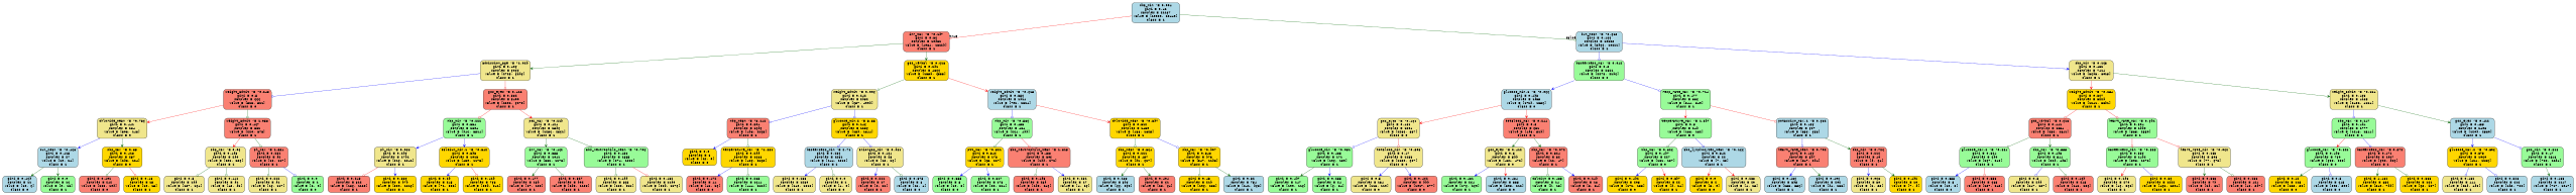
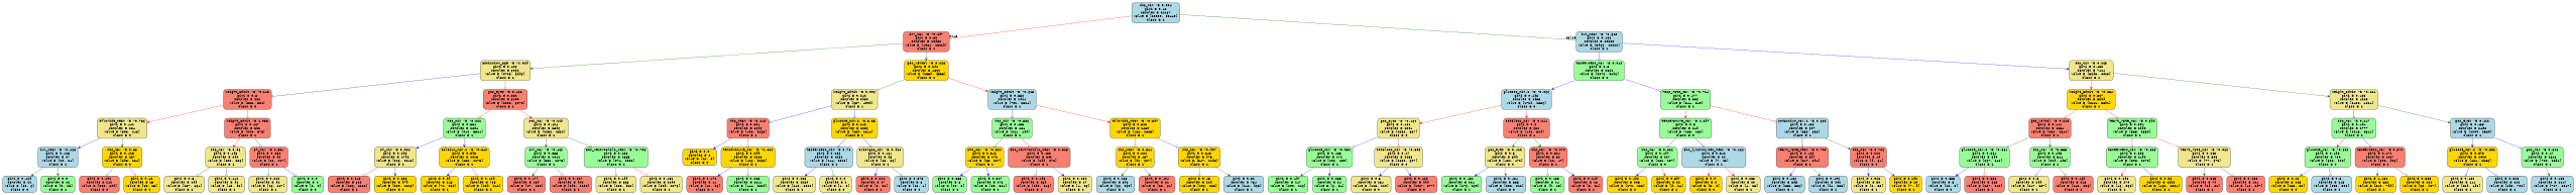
  digraph {
    fontname="DejaVu Sans Mono"
    node [color=black fillcolor=salmon fontname="DejaVu Sans Mono" shape=box style="filled, rounded"]
    edge [arrowhead=vee color=darkgreen fontname="DejaVu Sans Mono"]
    n1 [fillcolor=lightblue label="dbp_min <= 0.004\ngini = 0.42\nsamples = 21167\nvalue = [10050, 23440]\nclass = 1"]
    n2 [label="inr_max <= -0.197\ngini = 0.36\nsamples = 10932\nvalue = [4084, 13229]\nclass = 1"]
    n3 [fillcolor=lightblue label="bun_mean <= -0.615\ngini = 0.466\nsamples = 10235\nvalue = [5966, 10211]\nclass = 1"]
    n4 [fillcolor=khaki label="admission_age <= -1.029\ngini = 0.406\nsamples = 6066\nvalue = [2725, 6896]\nclass = 1"]
    n5 [fillcolor=gold label="gcs_verbal <= 0.618\ngini = 0.291\nsamples = 4866\nvalue = [1359, 6333]\nclass = 1"]
    n6 [fillcolor=palegreen label="baseexcess_max <= 0.042\ngini = 0.5\nsamples = 2821\nvalue = [2273, 2196]\nclass = 0"]
    n7 [fillcolor=khaki label="sbp_min <= 0.163\ngini = 0.432\nsamples = 7414\nvalue = [3693, 8015]\nclass = 1"]
    n8 [label="weight_admit <= -0.245\ngini = 0.5\nsamples = 666\nvalue = [523, 521]\nclass = 0"]
    n9 [label="gcs_eyes <= 0.412\ngini = 0.382\nsamples = 5400\nvalue = [2202, 6375]\nclass = 1"]
    n10 [fillcolor=khaki label="weight_admit <= 0.006\ngini = 0.242\nsamples = 2952\nvalue = [657, 4009]\nclass = 1"]
    n11 [fillcolor=lightblue label="weight_admit <= -0.615\ngini = 0.356\nsamples = 1914\nvalue = [702, 2324]\nclass = 1"]
    n12 [fillcolor=khaki label="chloride_mean <= -0.736\ngini = 0.441\nsamples = 284\nvalue = [303, 148]\nclass = 0"]
    n13 [label="weight_admit <= 1.058\ngini = 0.467\nsamples = 382\nvalue = [220, 373]\nclass = 1"]
    n14 [fillcolor=palegreen label="mbp_min <= -0.222\ngini = 0.334\nsamples = 2804\nvalue = [946, 3514]\nclass = 1"]
    n15 [fillcolor=khaki label="po2_max <= -0.219\ngini = 0.424\nsamples = 2596\nvalue = [1256, 2861]\nclass = 1"]
    n16 [fillcolor=lightblue label="bun_mean <= -0.468\ngini = 0.415\nsamples = 27\nvalue = [10, 24]\nclass = 1"]
    n17 [fillcolor=gold label="sbp_max <= 0.85\ngini = 0.418\nsamples = 257\nvalue = [293, 124]\nclass = 0"]
    n18 [fillcolor=khaki label="sbp_max <= 0.06\ngini = 0.493\nsamples = 290\nvalue = [202, 256]\nclass = 1"]
    n19 [label="ph_max <= 1.554\ngini = 0.231\nsamples = 92\nvalue = [18, 117]\nclass = 1"]
    n20 [fillcolor=lightblue label="gini = 0.469\nsamples = 11\nvalue = [10, 6]\nclass = 0"]
    n21 [fillcolor=palegreen label="gini = 0.0\nsamples = 16\nvalue = [0, 18]\nclass = 1"]
    n22 [label="gini = 0.401\nsamples = 242\nvalue = [283, 109]\nclass = 0"]
    n23 [fillcolor=gold label="gini = 0.48\nsamples = 15\nvalue = [10, 15]\nclass = 1"]
    n24 [fillcolor=khaki label="gini = 0.5\nsamples = 199\nvalue = [157, 164]\nclass = 1"]
    n25 [fillcolor=khaki label="gini = 0.441\nsamples = 91\nvalue = [45, 92]\nclass = 1"]
    n26 [fillcolor=khaki label="gini = 0.212\nsamples = 91\nvalue = [16, 117]\nclass = 1"]
    n27 [fillcolor=palegreen label="gini = 0.0\nsamples = 1\nvalue = [2, 0]\nclass = 0"]
    n28 [fillcolor=khaki label="ph_min <= 0.058\ngini = 0.296\nsamples = 1791\nvalue = [516, 2341]\nclass = 1"]
    n29 [fillcolor=gold label="calcium_min.1 <= -0.342\ngini = 0.393\nsamples = 1013\nvalue = [430, 1173]\nclass = 1"]
    n30 [fillcolor=palegreen label="inr_max <= -0.462\ngini = 0.355\nsamples = 1041\nvalue = [382, 1273]\nclass = 1"]
    n31 [fillcolor=palegreen label="abs_neutrophils_mean <= -0.706\ngini = 0.458\nsamples = 1555\nvalue = [874, 1588]\nclass = 1"]
    n32 [label="gini = 0.243\nsamples = 812\nvalue = [186, 1125]\nclass = 1"]
    n33 [fillcolor=gold label="gini = 0.336\nsamples = 979\nvalue = [330, 1216]\nclass = 1"]
    n34 [fillcolor=gold label="gini = 0.29\nsamples = 245\nvalue = [71, 332]\nclass = 1"]
    n35 [fillcolor=gold label="gini = 0.419\nsamples = 768\nvalue = [359, 841]\nclass = 1"]
    n36 [label="gini = 0.477\nsamples = 139\nvalue = [87, 135]\nclass = 1"]
    n37 [label="gini = 0.327\nsamples = 902\nvalue = [295, 1138]\nclass = 1"]
    n38 [fillcolor=khaki label="gini = 0.499\nsamples = 365\nvalue = [285, 312]\nclass = 1"]
    n39 [fillcolor=khaki label="gini = 0.432\nsamples = 1190\nvalue = [589, 1276]\nclass = 1"]
    n40 [label="mbp_mean <= -3.142\ngini = 0.304\nsamples = 1696\nvalue = [498, 2165]\nclass = 1"]
    n41 [fillcolor=gold label="glucose_min.2 <= 3.55\ngini = 0.146\nsamples = 1256\nvalue = [159, 1844]\nclass = 1"]
    n42 [fillcolor=palegreen label="mbp_min <= -0.586\ngini = 0.453\nsamples = 484\nvalue = [264, 499]\nclass = 1"]
    n43 [fillcolor=gold label="chloride_mean <= -0.397\ngini = 0.312\nsamples = 1430\nvalue = [438, 1825]\nclass = 1"]
    n44 [fillcolor=gold label="gini = 0.0\nsamples = 8\nvalue = [12, 0]\nclass = 0"]
    n45 [fillcolor=gold label="temperature_max <= -1.831\ngini = 0.299\nsamples = 1688\nvalue = [486, 2165]\nclass = 1"]
    n46 [fillcolor=lightblue label="baseexcess_min <= 2.71\ngini = 0.136\nsamples = 1231\nvalue = [144, 1818]\nclass = 1"]
    n47 [fillcolor=khaki label="aniongap_min <= 0.981\ngini = 0.464\nsamples = 25\nvalue = [15, 26]\nclass = 1"]
    n48 [label="gini = 0.472\nsamples = 44\nvalue = [42, 26]\nclass = 0"]
    n49 [fillcolor=palegreen label="gini = 0.285\nsamples = 1644\nvalue = [444, 2139]\nclass = 1"]
    n50 [fillcolor=khaki label="gini = 0.133\nsamples = 1230\nvalue = [140, 1818]\nclass = 1"]
    n51 [fillcolor=khaki label="gini = 0.0\nsamples = 1\nvalue = [4, 0]\nclass = 0"]
    n52 [label="gini = 0.211\nsamples = 17\nvalue = [3, 22]\nclass = 1"]
    n53 [fillcolor=lightblue label="gini = 0.375\nsamples = 8\nvalue = [12, 4]\nclass = 0"]
    n54 [fillcolor=gold label="ptt_max <= -0.521\ngini = 0.346\nsamples = 178\nvalue = [65, 227]\nclass = 1"]
    n55 [label="abs_neutrophils_mean <= 1.815\ngini = 0.488\nsamples = 306\nvalue = [199, 272]\nclass = 1"]
    n56 [fillcolor=gold label="sbp_mean <= 0.364\ngini = 0.221\nsamples = 457\nvalue = [91, 627]\nclass = 1"]
    n57 [fillcolor=gold label="sbp_max <= -0.907\ngini = 0.348\nsamples = 973\nvalue = [347, 1198]\nclass = 1"]
    n58 [fillcolor=palegreen label="gini = 0.355\nsamples = 5\nvalue = [10, 3]\nclass = 0"]
    n59 [fillcolor=palegreen label="gini = 0.317\nsamples = 173\nvalue = [55, 224]\nclass = 1"]
    n60 [label="gini = 0.493\nsamples = 289\nvalue = [195, 246]\nclass = 1"]
    n61 [fillcolor=khaki label="gini = 0.231\nsamples = 17\nvalue = [4, 26]\nclass = 1"]
    n62 [fillcolor=lightblue label="gini = 0.188\nsamples = 396\nvalue = [66, 563]\nclass = 1"]
    n63 [label="gini = 0.404\nsamples = 61\nvalue = [25, 64]\nclass = 1"]
    n64 [fillcolor=gold label="gini = 0.43\nsamples = 219\nvalue = [106, 233]\nclass = 1"]
    n65 [fillcolor=lightblue label="gini = 0.32\nsamples = 754\nvalue = [241, 965]\nclass = 1"]
    n66 [fillcolor=lightblue label="glucose_min.2 <= -0.066\ngini = 0.493\nsamples = 1935\nvalue = [1729, 1356]\nclass = 0"]
    n67 [fillcolor=palegreen label="resp_rate_max <= -0.714\ngini = 0.477\nsamples = 886\nvalue = [544, 840]\nclass = 1"]
    n68 [fillcolor=gold label="weight_admit <= -0.254\ngini = 0.367\nsamples = 3229\nvalue = [1241, 3891]\nclass = 1"]
    n69 [fillcolor=khaki label="weight_admit <= -0.124\ngini = 0.468\nsamples = 4185\nvalue = [2452, 4124]\nclass = 1"]
    n70 [fillcolor=khaki label="gcs_eyes <= -0.461\ngini = 0.481\nsamples = 1304\nvalue = [1236, 837]\nclass = 0"]
    n71 [label="totalco2_max <= 0.244\ngini = 0.5\nsamples = 631\nvalue = [493, 519]\nclass = 1"]
    n72 [fillcolor=palegreen label="temperature_max <= 1.597\ngini = 0.5\nsamples = 249\nvalue = [188, 182]\nclass = 0"]
    n73 [fillcolor=lightblue label="potassium_max.1 <= 0.682\ngini = 0.456\nsamples = 637\nvalue = [356, 658]\nclass = 1"]
    n74 [fillcolor=palegreen label="glucose_min <= -0.051\ngini = 0.485\nsamples = 171\nvalue = [106, 150]\nclass = 1"]
    n75 [fillcolor=khaki label="totalco2_min <= -0.503\ngini = 0.47\nsamples = 1133\nvalue = [1130, 687]\nclass = 0"]
    n76 [fillcolor=khaki label="gcs_eyes <= 0.412\ngini = 0.5\nsamples = 599\nvalue = [481, 472]\nclass = 0"]
    n77 [label="sbp_max <= -0.072\ngini = 0.324\nsamples = 32\nvalue = [12, 47]\nclass = 1"]
    n78 [fillcolor=palegreen label="gini = 0.497\nsamples = 147\nvalue = [100, 116]\nclass = 1"]
    n79 [fillcolor=palegreen label="gini = 0.255\nsamples = 24\nvalue = [6, 34]\nclass = 1"]
    n80 [fillcolor=khaki label="gini = 0.5\nsamples = 134\nvalue = [113, 110]\nclass = 0"]
    n81 [label="gini = 0.462\nsamples = 999\nvalue = [1017, 577]\nclass = 0"]
    n82 [fillcolor=palegreen label="gini = 0.481\nsamples = 264\nvalue = [176, 260]\nclass = 1"]
    n83 [fillcolor=lightblue label="gini = 0.484\nsamples = 335\nvalue = [305, 212]\nclass = 0"]
-   n84 [fillcolor=palegreen label="calcium = 0.483\nsamples = 14\nvalue = [9, 13]\nclass = 1"]
+   n84 [fillcolor=palegreen label="gini = 0.483\nsamples = 14\nvalue = [9, 13]\nclass = 1"]
    n85 [label="gini = 0.149\nsamples = 18\nvalue = [3, 34]\nclass = 1"]
    n86 [fillcolor=palegreen label="mbp_max <= 0.826\ngini = 0.497\nsamples = 227\nvalue = [181, 157]\nclass = 0"]
    n87 [fillcolor=lightblue label="abs_lymphocytes_mean <= -0.166\ngini = 0.342\nsamples = 22\nvalue = [7, 25]\nclass = 1"]
    n88 [label="heart_rate_mean <= 0.702\ngini = 0.466\nsamples = 597\nvalue = [347, 594]\nclass = 1"]
    n89 [label="sbp_min <= 0.726\ngini = 0.216\nsamples = 40\nvalue = [9, 64]\nclass = 1"]
    n90 [fillcolor=gold label="gini = 0.492\nsamples = 205\nvalue = [172, 133]\nclass = 0"]
    n91 [fillcolor=gold label="gini = 0.397\nsamples = 22\nvalue = [9, 24]\nclass = 1"]
    n92 [fillcolor=gold label="gini = 0.0\nsamples = 2\nvalue = [3, 0]\nclass = 0"]
    n93 [fillcolor=khaki label="gini = 0.238\nsamples = 20\nvalue = [4, 25]\nclass = 1"]
    n94 [fillcolor=lightblue label="gini = 0.486\nsamples = 395\nvalue = [253, 356]\nclass = 1"]
    n95 [fillcolor=lightblue label="gini = 0.406\nsamples = 202\nvalue = [94, 238]\nclass = 1"]
    n96 [fillcolor=khaki label="gini = 0.068\nsamples = 30\nvalue = [2, 55]\nclass = 1"]
    n97 [fillcolor=gold label="gini = 0.492\nsamples = 10\nvalue = [7, 9]\nclass = 1"]
    n98 [label="gcs_verbal <= 0.618\ngini = 0.441\nsamples = 1234\nvalue = [656, 1341]\nclass = 1"]
    n99 [fillcolor=palegreen label="heart_rate_max <= 0.691\ngini = 0.304\nsamples = 1995\nvalue = [585, 2550]\nclass = 1"]
    n100 [fillcolor=palegreen label="sbp_max <= 0.147\ngini = 0.494\nsamples = 1777\nvalue = [1243, 1544]\nclass = 1"]
    n101 [fillcolor=lightblue label="gcs_eyes <= 0.412\ngini = 0.435\nsamples = 2408\nvalue = [1209, 2580]\nclass = 1"]
    n102 [fillcolor=palegreen label="glucose_max.2 <= -0.884\ngini = 0.364\nsamples = 690\nvalue = [267, 848]\nclass = 1"]
    n103 [fillcolor=palegreen label="sbp_max <= -0.555\ngini = 0.493\nsamples = 544\nvalue = [389, 493]\nclass = 1"]
    n104 [fillcolor=palegreen label="baseexcess_min <= -0.535\ngini = 0.336\nsamples = 1492\nvalue = [508, 1872]\nclass = 1"]
    n105 [fillcolor=khaki label="heart_rate_min <= -0.062\ngini = 0.183\nsamples = 503\nvalue = [77, 678]\nclass = 1"]
    n106 [fillcolor=lightblue label="gini = 0.355\nsamples = 5\nvalue = [10, 3]\nclass = 0"]
    n107 [label="gini = 0.358\nsamples = 685\nvalue = [257, 845]\nclass = 1"]
    n108 [fillcolor=khaki label="gini = 0.5\nsamples = 299\nvalue = [247, 257]\nclass = 1"]
    n109 [label="gini = 0.469\nsamples = 245\nvalue = [142, 236]\nclass = 1"]
    n110 [fillcolor=khaki label="gini = 0.198\nsamples = 270\nvalue = [46, 368]\nclass = 1"]
    n111 [fillcolor=gold label="gini = 0.36\nsamples = 1222\nvalue = [462, 1504]\nclass = 1"]
    n112 [label="gini = 0.388\nsamples = 79\nvalue = [29, 81]\nclass = 1"]
    n113 [label="gini = 0.138\nsamples = 424\nvalue = [48, 597]\nclass = 1"]
    n114 [fillcolor=palegreen label="glucose_max <= -0.821\ngini = 0.498\nsamples = 760\nvalue = [638, 558]\nclass = 0"]
    n115 [label="baseexcess_max <= 0.572\ngini = 0.471\nsamples = 1017\nvalue = [605, 986]\nclass = 1"]
    n116 [fillcolor=gold label="glucose_max.2 <= -0.306\ngini = 0.373\nsamples = 1060\nvalue = [424, 1286]\nclass = 1"]
    n117 [fillcolor=palegreen label="gcs_min <= 0.318\ngini = 0.47\nsamples = 1348\nvalue = [785, 1294]\nclass = 1"]
    n118 [fillcolor=gold label="gini = 0.42\nsamples = 115\nvalue = [135, 58]\nclass = 0"]
    n119 [fillcolor=lightblue label="gini = 0.5\nsamples = 645\nvalue = [503, 500]\nclass = 0"]
    n120 [fillcolor=gold label="gini = 4.481\nsamples = 856\nvalue = [540, 799]\nclass = 1"]
    n121 [fillcolor=gold label="gini = 0.383\nsamples = 161\nvalue = [65, 187]\nclass = 1"]
    n122 [fillcolor=khaki label="gini = 0.432\nsamples = 444\nvalue = [229, 498]\nclass = 1"]
    n123 [fillcolor=lightblue label="gini = 0.318\nsamples = 616\nvalue = [195, 788]\nclass = 1"]
    n124 [fillcolor=lightblue label="gini = 0.483\nsamples = 1147\nvalue = [717, 1047]\nclass = 1"]
    n1 -> n2 [arrowhead=odot color=red headlabel=True labelangle=45 labeldistance=2.5]
    n1 -> n3 [arrowhead=odot headlabel=False labelangle=-45 labeldistance=2.5]
    n2 -> n4
    n2 -> n5
    n3 -> n6 [arrowhead=odot color=blue]
    n3 -> n7 [color=blue]
    n4 -> n8 [arrowhead=odot color=blue]
    n4 -> n9 [arrowhead=odot color=red]
    n5 -> n10 [arrowhead=odot]
    n5 -> n11 [color=red]
    n6 -> n66 [color=blue]
    n6 -> n67 [arrowhead=odot color=blue]
    n7 -> n68 [color=red]
    n7 -> n69
    n8 -> n12 [color=red]
    n8 -> n13 [arrowhead=odot]
    n9 -> n14 [arrowhead=odot color=red]
    n9 -> n15 [color=red]
    n10 -> n40 [arrowhead=odot color=blue]
    n10 -> n41 [arrowhead=odot color=blue]
    n11 -> n42 [arrowhead=odot color=blue]
    n11 -> n43 [color=red]
    n12 -> n16 [color=blue]
    n12 -> n17
    n13 -> n18 [color=red]
    n13 -> n19 [arrowhead=odot]
    n14 -> n28 [color=blue]
    n14 -> n29 [color=blue]
    n15 -> n30
    n15 -> n31 [arrowhead=odot]
    n16 -> n20
    n16 -> n21
    n17 -> n22 [arrowhead=odot]
    n17 -> n23 [arrowhead=odot color=red]
    n18 -> n24 [arrowhead=odot]
    n18 -> n25 [arrowhead=odot]
    n19 -> n26 [arrowhead=odot]
    n19 -> n27 [arrowhead=odot color=blue]
    n28 -> n32 [arrowhead=odot color=red]
    n28 -> n33 [color=blue]
    n29 -> n34 [color=blue]
    n29 -> n35 [arrowhead=odot color=red]
    n30 -> n36
    n30 -> n37 [arrowhead=odot]
    n31 -> n38 [arrowhead=odot]
    n31 -> n39 [arrowhead=odot color=red]
    n40 -> n44 [color=blue]
    n40 -> n45 [arrowhead=odot]
    n41 -> n46 [arrowhead=odot color=blue]
    n41 -> n47 [arrowhead=odot color=blue]
    n42 -> n54 [arrowhead=odot]
    n42 -> n55 [arrowhead=odot color=red]
    n43 -> n56 [arrowhead=odot]
    n43 -> n57 [arrowhead=odot color=blue]
    n45 -> n48 [color=blue]
    n45 -> n49 [arrowhead=odot]
    n46 -> n50 [color=blue]
    n46 -> n51 [arrowhead=odot]
    n47 -> n52 [color=blue]
    n47 -> n53 [arrowhead=odot]
    n54 -> n58 [color=blue]
    n54 -> n59 [color=blue]
    n55 -> n60 [arrowhead=odot]
    n55 -> n61 [color=blue]
    n56 -> n62
    n56 -> n63
    n57 -> n64 [arrowhead=odot]
    n57 -> n65
    n66 -> n70 [color=red]
    n66 -> n71 [color=red]
    n67 -> n72 [color=red]
    n67 -> n73 [arrowhead=odot color=red]
    n68 -> n98 [arrowhead=odot color=red]
    n68 -> n99 [arrowhead=odot color=red]
    n69 -> n100 [arrowhead=odot color=blue]
    n69 -> n101
    n70 -> n74 [arrowhead=odot color=blue]
    n70 -> n75 [arrowhead=odot color=red]
    n71 -> n76
    n71 -> n77
    n72 -> n86 [arrowhead=odot]
    n72 -> n87 [arrowhead=odot color=blue]
    n73 -> n88 [arrowhead=odot color=blue]
    n73 -> n89
    n74 -> n78
    n74 -> n79 [color=blue]
    n75 -> n80 [color=blue]
    n75 -> n81 [color=blue]
    n76 -> n82 [color=blue]
    n76 -> n83 [color=red]
    n77 -> n84 [arrowhead=odot]
    n77 -> n85 [color=blue]
    n86 -> n90 [color=blue]
    n86 -> n91 [color=red]
    n87 -> n92 [color=red]
    n87 -> n93 [color=red]
    n88 -> n94 [color=blue]
    n88 -> n95
    n89 -> n96 [color=blue]
    n89 -> n97
    n98 -> n102 [arrowhead=odot]
    n98 -> n103
    n99 -> n104 [arrowhead=odot color=red]
    n99 -> n105 [arrowhead=odot color=red]
    n100 -> n114 [color=red]
    n100 -> n115 [arrowhead=odot color=blue]
    n101 -> n116 [color=blue]
    n101 -> n117 [arrowhead=odot color=blue]
    n102 -> n106 [color=blue]
    n102 -> n107 [arrowhead=odot color=red]
    n103 -> n108 [arrowhead=odot color=blue]
    n103 -> n109 [arrowhead=odot]
    n104 -> n110 [color=red]
    n104 -> n111 [arrowhead=odot color=blue]
    n105 -> n112
    n105 -> n113 [arrowhead=odot]
    n114 -> n118
    n114 -> n119 [arrowhead=odot color=blue]
    n115 -> n120
    n115 -> n121 [arrowhead=odot]
    n116 -> n122 [arrowhead=odot color=blue]
    n116 -> n123 [arrowhead=odot color=blue]
    n117 -> n124
  }
